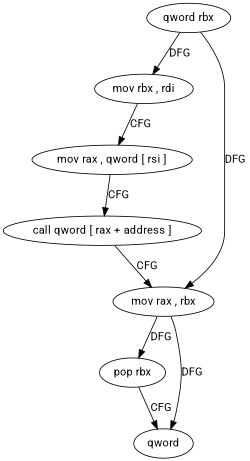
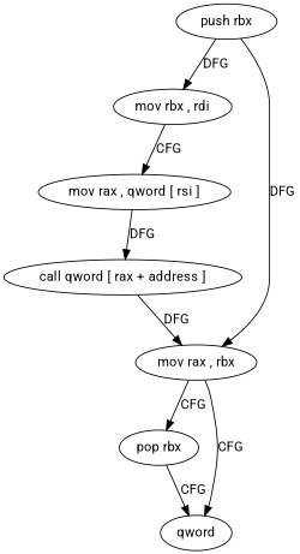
  digraph {
    fontname=Roboto
    node [fontname=Roboto]
    edge [fontname=Roboto]
-   n1 [label="qword rbx"]
+   n1 [label="push rbx"]
    n2 [label="mov rbx , rdi"]
    n3 [label="mov rax , rbx"]
    n4 [label="mov rax , qword [ rsi ]"]
    n5 [label="call qword [ rax + address ]"]
    n6 [label="pop rbx"]
    n7 [label=qword]
    n1 -> n2 [label=DFG]
    n1 -> n3 [label=DFG]
    n2 -> n4 [label=CFG]
-   n3 -> n6 [label=DFG]
-   n3 -> n7 [label=DFG]
-   n4 -> n5 [label=CFG]
-   n5 -> n3 [label=CFG]
+   n3 -> n6 [label=CFG]
+   n3 -> n7 [label=CFG]
+   n4 -> n5 [label=DFG]
+   n5 -> n3 [label=DFG]
    n6 -> n7 [label=CFG]
  }
